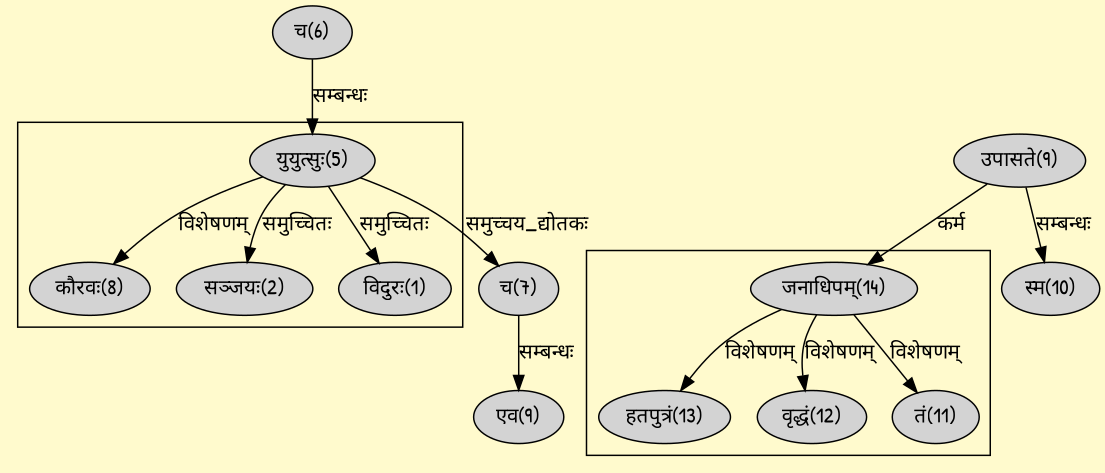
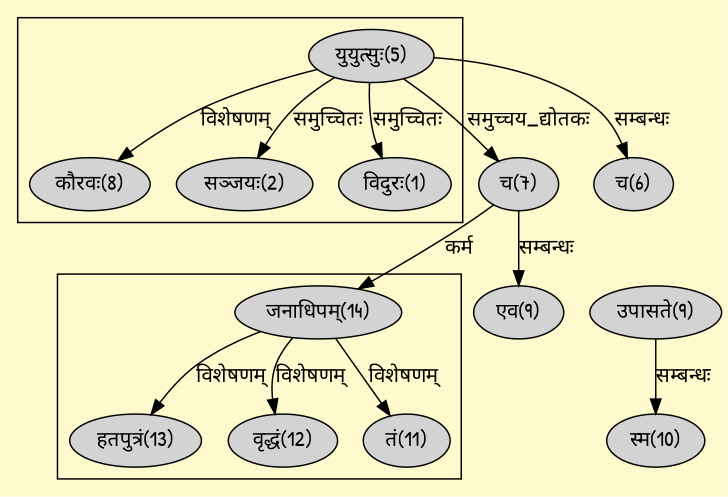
  digraph {
    bgcolor=lemonchiffon1
    compound=true
    fontname="Patrick Hand"
    rankdir=BT
    node [fontname="Patrick Hand" style=filled]
    edge [dir=back fontname="Patrick Hand"]
    n1 [label="विदुरः(1)"]
    n2 [label="युयुत्सुः(5)"]
    n3 [label="सञ्जयः(2)"]
    n4 [label="कौरवः(8)"]
    n5 [label="तं(11)"]
    n6 [label="जनाधिपम्(14)"]
    n7 [label="वृद्धं(12)"]
    n8 [label="हतपुत्रं(13)"]
    n9 [label="उपासते(9)"]
    n10 [label="च(7)"]
    n11 [label="एव(9)"]
    n12 [label="च(6)"]
    n13 [label="स्म(10)"]
    subgraph cluster_1 {
      n1
      n2
      n3
      n4
    }
    subgraph cluster_2 {
      n5
      n6
      n7
      n8
    }
    n1 -> n2 [label="समुच्चितः"]
    n3 -> n2 [label="समुच्चितः"]
    n4 -> n2 [label="विशेषणम्"]
    n5 -> n6 [label="विशेषणम्"]
-   n6 -> n9 [label="कर्म"]
+   n6 -> n10 [label="कर्म"]
    n7 -> n6 [label="विशेषणम्"]
    n8 -> n6 [label="विशेषणम्"]
    n10 -> n2 [label="समुच्चय_द्योतकः"]
    n11 -> n10 [label="सम्बन्धः"]
-   n2 -> n12 [label="सम्बन्धः"]
+   n12 -> n2 [label="सम्बन्धः"]
    n13 -> n9 [label="सम्बन्धः"]
  }
